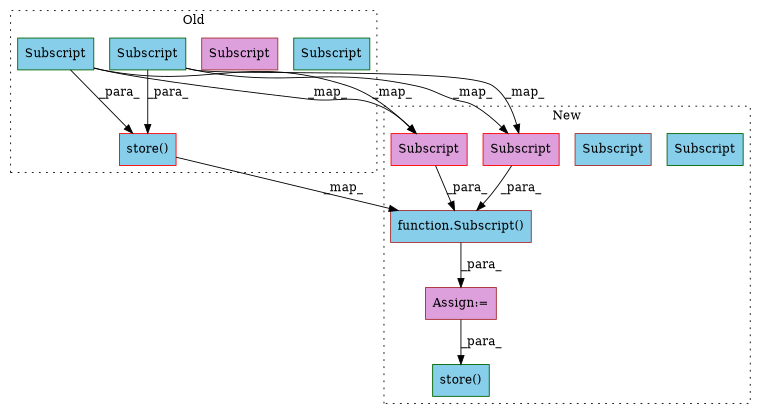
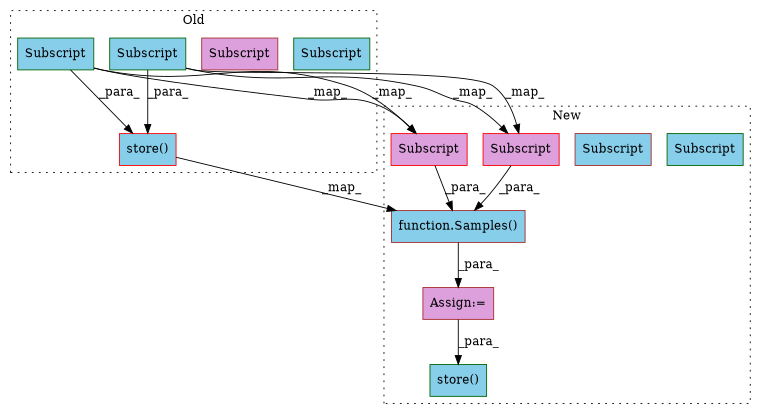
  digraph {
    node [a=63 l="10,0" s="820,0" shape=box style=filled fillcolor=skyblue color=darkgreen]
    n1 [a=75 l="20,1" label="store()" s="769,830" color=red]
    n2 [label=Subscript]
    n3 [l="11,0" label=Subscript s="789,0" fillcolor=plum color=brown]
    n4 [l="11,0" label=Subscript s="789,0"]
    n5 [label=Subscript]
-   n6 [a=75 l="8,1" label="function.Subscript()" s="810,859" color=brown]
+   n6 [a=75 l="8,1" label="function.Samples()" s="810,859" color=brown]
    n7 [a=75 l="20,1" label="store()" s="865,892"]
    n8 [a=68 l=3 label="Assign:=" s=807 fillcolor=plum color=brown]
    n9 [label=Subscript s="849,0"]
    n10 [l="11,0" label=Subscript s="818,0" color=brown]
    n11 [label=Subscript s="849,0" fillcolor=plum color=red]
    n12 [l="11,0" label=Subscript s="818,0" fillcolor=plum color=red]
    subgraph cluster_1 {
      label=Old
      style=dotted
      n1
      n2
      n3
      n4
      n5
    }
    subgraph cluster_2 {
      label=New
      style=dotted
      n6
      n7
      n8
      n9
      n10
      n11
      n12
    }
    n1 -> n6 [label=_map_]
    n4 -> n1 [label=_para_]
    n4 -> n12 [label=_map_]
    n4 -> n12 [label=_map_]
    n5 -> n1 [label=_para_]
    n5 -> n11 [label=_map_]
    n5 -> n11 [label=_map_]
    n6 -> n8 [label=_para_]
    n8 -> n7 [label=_para_]
    n11 -> n6 [label=_para_]
    n12 -> n6 [label=_para_]
  }
